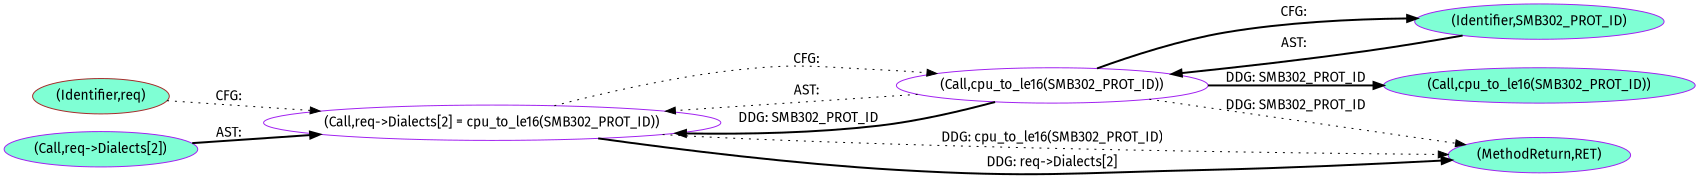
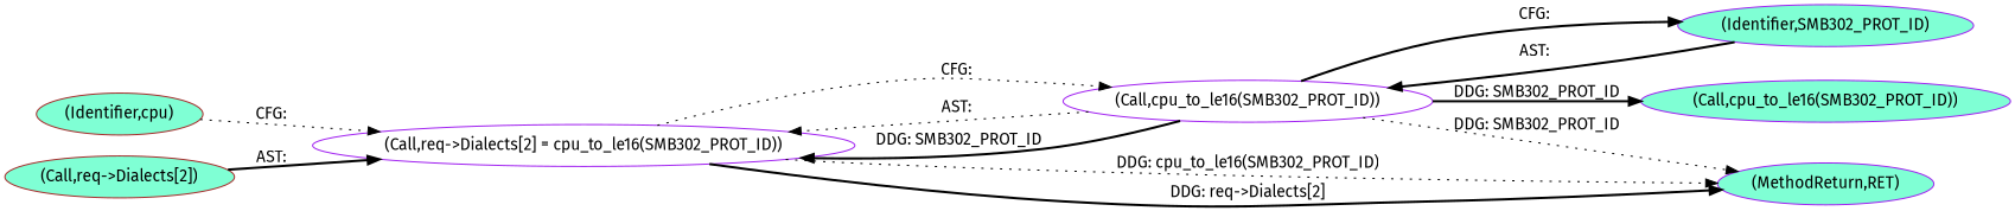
  digraph {
    fontname="Fira Sans"
    rankdir=LR
    node [color=purple fillcolor=aquamarine fontname="Fira Sans" style=filled]
    edge [fontname="Fira Sans" style=bold]
    n1 [fillcolor=white label="(Call,req->Dialects[2] = cpu_to_le16(SMB302_PROT_ID))"]
    n2 [fillcolor=white label="(Call,cpu_to_le16(SMB302_PROT_ID))"]
    n3 [label="(MethodReturn,RET)"]
    n4 [label="(Identifier,SMB302_PROT_ID)"]
    n5 [label="(Call,cpu_to_le16(SMB302_PROT_ID))"]
-   n6 [color=brown label="(Identifier,req)"]
-   n7 [label="(Call,req->Dialects[2])"]
+   n6 [color=brown label="(Identifier,cpu)"]
+   n7 [color=brown label="(Call,req->Dialects[2])"]
    n1 -> n2 [label="CFG: " style=dotted]
    n1 -> n3 [label="DDG: cpu_to_le16(SMB302_PROT_ID)" style=dotted]
    n1 -> n3 [label="DDG: req->Dialects[2]"]
    n2 -> n1 [label="AST: " style=dotted]
    n2 -> n1 [label="DDG: SMB302_PROT_ID"]
    n2 -> n3 [label="DDG: SMB302_PROT_ID" style=dotted]
    n2 -> n4 [label="CFG: "]
    n2 -> n5 [label="DDG: SMB302_PROT_ID"]
    n4 -> n2 [label="AST: "]
    n6 -> n1 [label="CFG: " style=dotted]
    n7 -> n1 [label="AST: "]
  }
